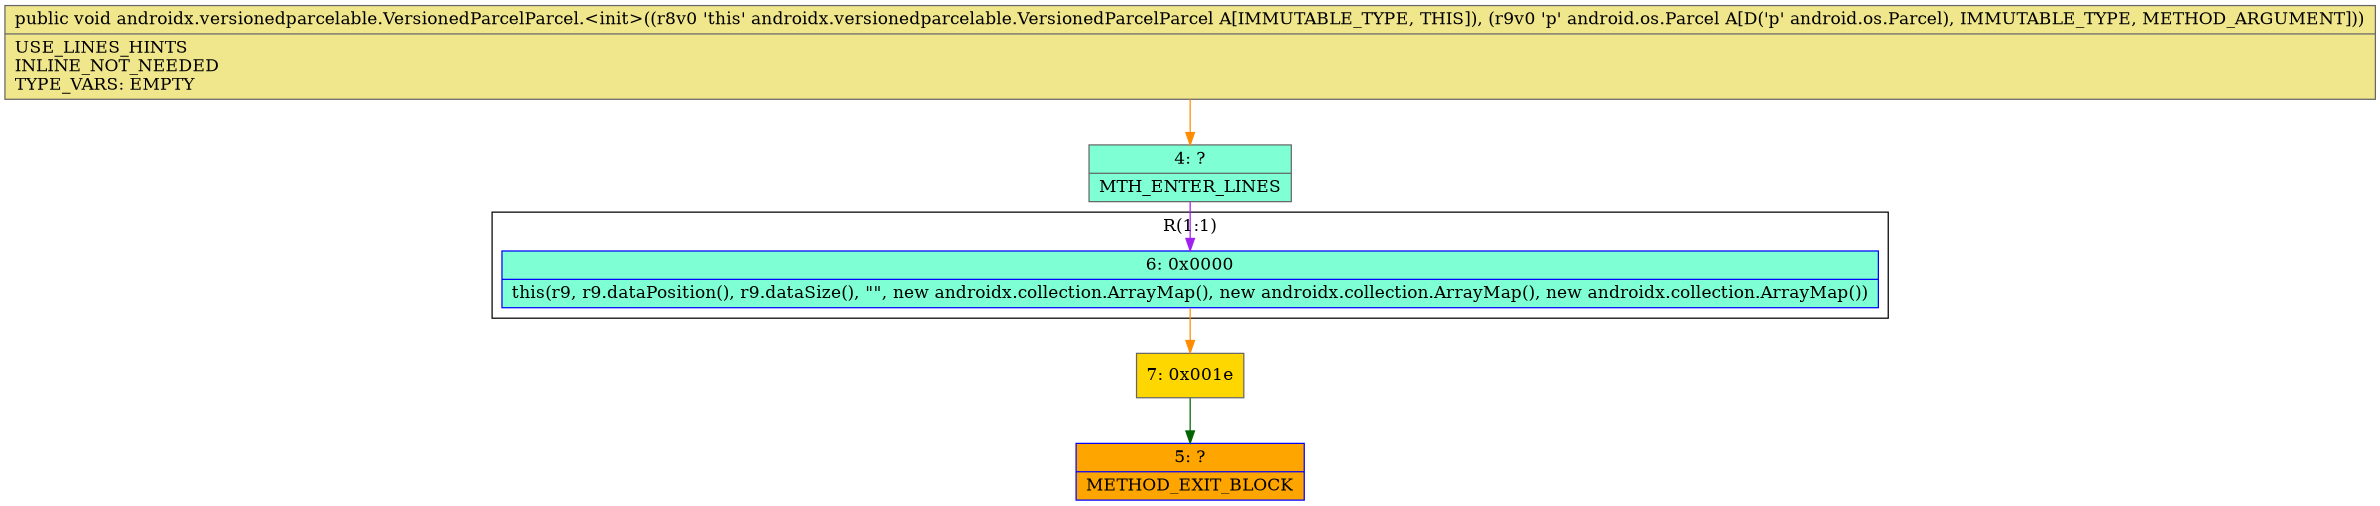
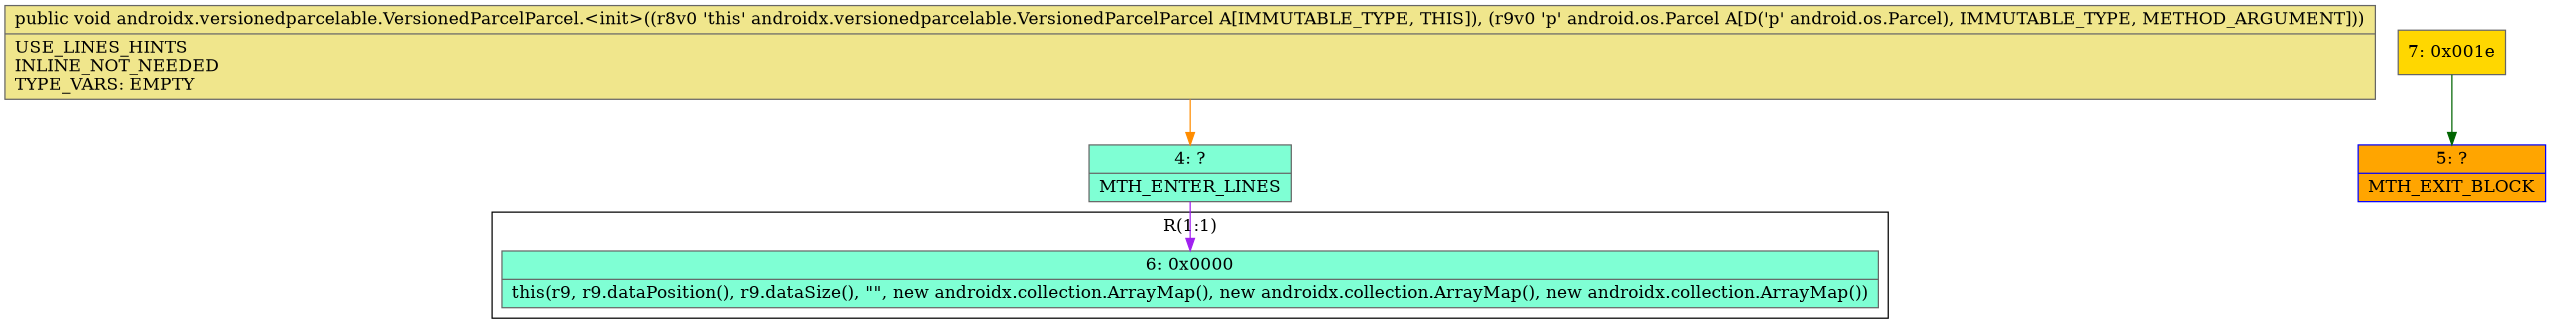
  digraph {
    node [color=gray40 fillcolor=aquamarine shape=record style=filled]
    edge [color=darkorange]
-   n1 [color=blue label="{6\:\ 0x0000|this(r9, r9.dataPosition(), r9.dataSize(), \"\", new androidx.collection.ArrayMap(), new androidx.collection.ArrayMap(), new androidx.collection.ArrayMap())\l}"]
+   n1 [label="{6\:\ 0x0000|this(r9, r9.dataPosition(), r9.dataSize(), \"\", new androidx.collection.ArrayMap(), new androidx.collection.ArrayMap(), new androidx.collection.ArrayMap())\l}"]
    n2 [fillcolor=gold label="{7\:\ 0x001e}"]
-   n3 [color=blue fillcolor=orange label="{5\:\ ?|METHOD_EXIT_BLOCK\l}"]
+   n3 [color=blue fillcolor=orange label="{5\:\ ?|MTH_EXIT_BLOCK\l}"]
    n4 [label="{4\:\ ?|MTH_ENTER_LINES\l}"]
    n5 [fillcolor=khaki label="{public void androidx.versionedparcelable.VersionedParcelParcel.\<init\>((r8v0 'this' androidx.versionedparcelable.VersionedParcelParcel A[IMMUTABLE_TYPE, THIS]), (r9v0 'p' android.os.Parcel A[D('p' android.os.Parcel), IMMUTABLE_TYPE, METHOD_ARGUMENT]))  | USE_LINES_HINTS\lINLINE_NOT_NEEDED\lTYPE_VARS: EMPTY\l}"]
    subgraph cluster_1 {
      label="R(1:1)"
      n1
    }
-   n1 -> n2
    n2 -> n3 [color=darkgreen]
    n4 -> n1 [color=purple]
    n5 -> n4
  }
